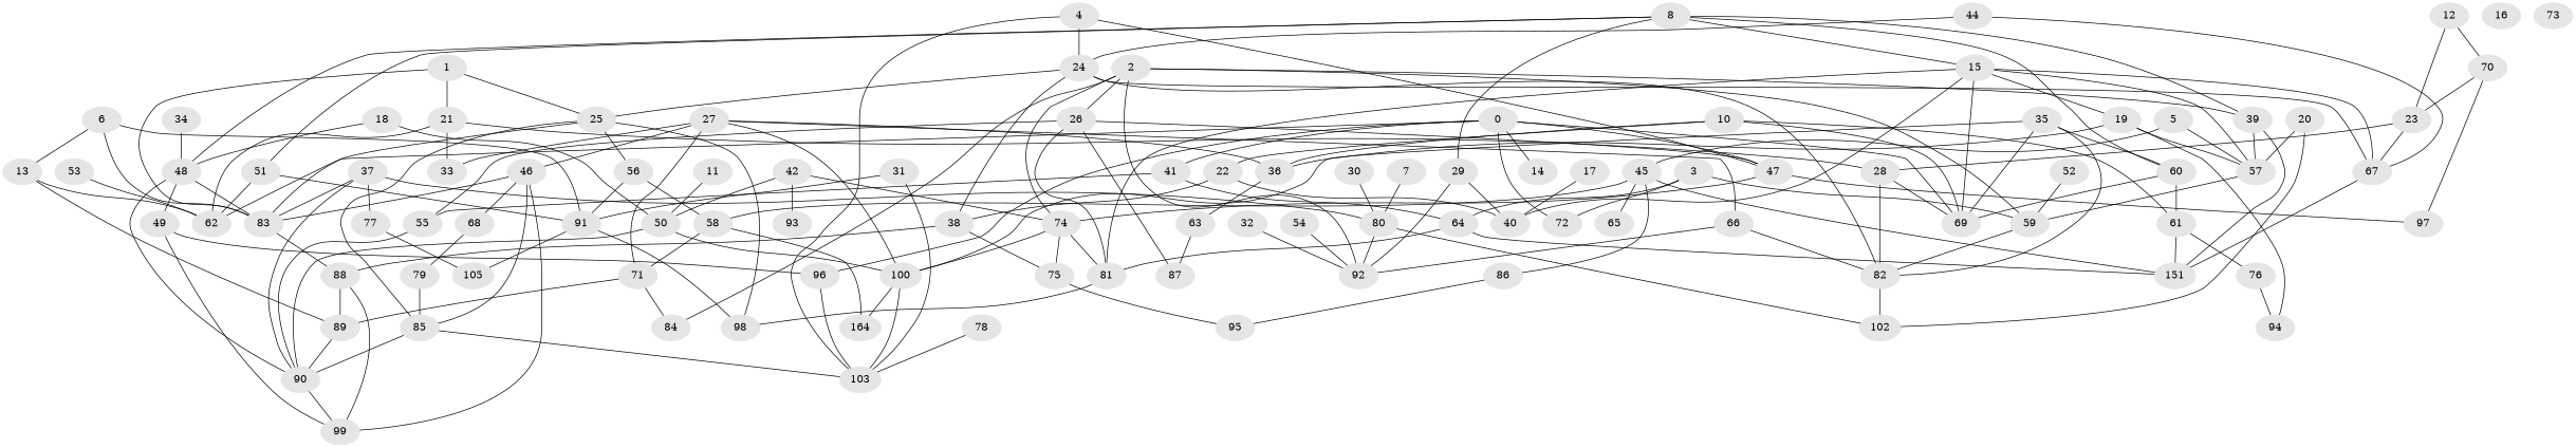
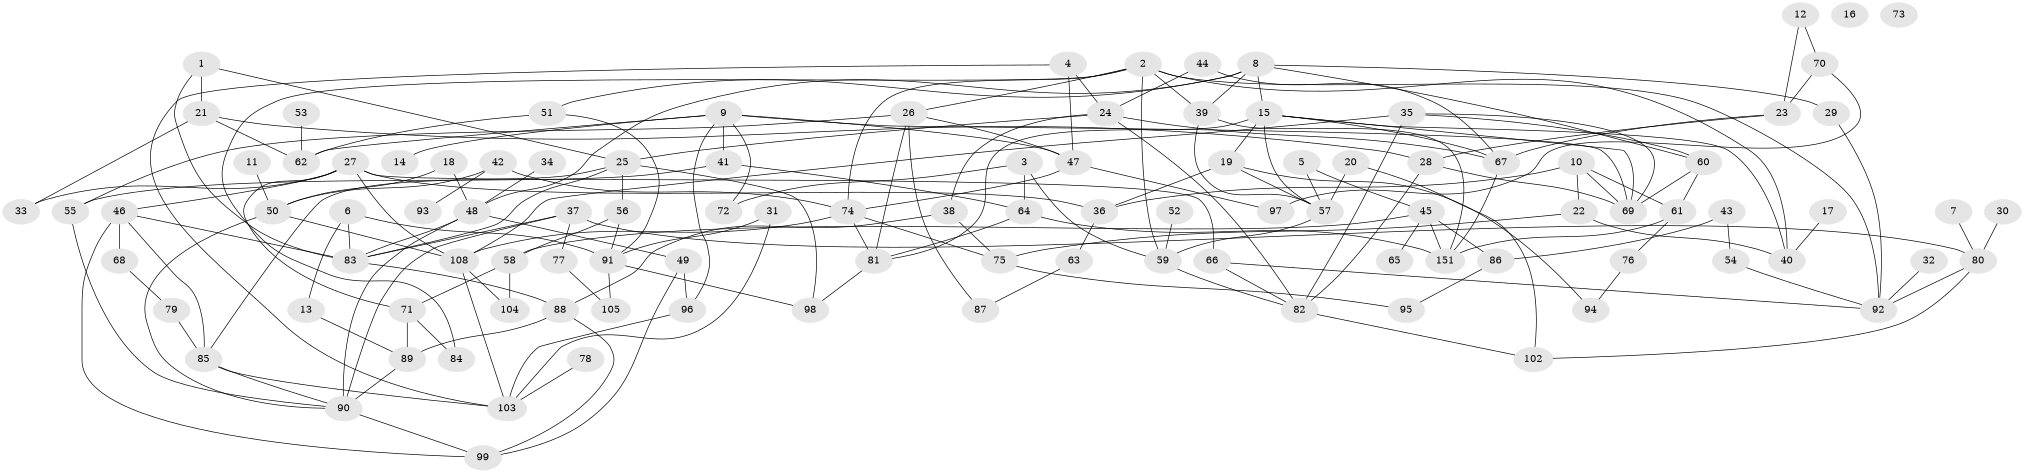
  graph {
    node [color=gray90 style=filled]
    1
    21
    25
    83
    62
    28
    33
    56
    85
    98
    88
    2
    26
    39
    40
    59
    74
    84
    92
    47
    81
    55
    87
    57
    n25 [label=151]
    50
-   100
+   100 [label=108]
    90
    82
    75
    3
    64
    72
    23
    67
    4
    24
    103
    38
    97
    5
    45
    86
    58
    65
    6
    13
    91
    89
    105
    7
    80
    102
    8
    15
    29
    48
    51
    60
    69
    19
    49
    61
-   9 [label=0]
+   9
    14
    41
    96
    10
    22
    36
    63
    76
    11
    12
    70
    94
    16
    17
    18
    20
    27
    46
    66
    71
    68
    99
-   104 [label=164]
+   104
    31
    30
    32
    34
    35
    37
    77
    95
    42
    93
+   43
    54
    44
    79
    52
    53
    73
    78
    1 -- 21
    1 -- 25
    1 -- 83
    21 -- 62
    21 -- 28
    21 -- 33
    25 -- 83
    25 -- 56
    25 -- 85
    25 -- 98
    83 -- 88
    28 -- 82
    28 -- 69
    56 -- 58
    56 -- 91
    85 -- 90
    85 -- 103
    88 -- 89
    88 -- 99
    2 -- 26
    2 -- 39
-   29 -- 40
+   2 -- 40
    2 -- 59
    2 -- 74
    2 -- 84
    2 -- 92
    26 -- 47
    26 -- 81
    26 -- 55
    26 -- 87
    39 -- 57
    39 -- n25
    59 -- 82
    74 -- 81
    74 -- 100
    74 -- 75
    47 -- 74
    47 -- 97
    81 -- 98
    55 -- 90
    57 -- 59
    50 -- 100
    50 -- 90
    100 -- 103
    100 -- 104
    90 -- 99
    82 -- 102
    75 -- 95
    3 -- 59
    3 -- 64
    3 -- 72
    64 -- 81
    64 -- n25
    23 -- 28
    23 -- 67
    67 -- n25
    4 -- 47
    4 -- 24
    4 -- 103
    24 -- 25
    24 -- 82
    24 -- 67
    24 -- 38
    38 -- 88
    38 -- 75
    5 -- 57
    5 -- 45
    45 -- n25
    45 -- 86
    45 -- 58
    45 -- 65
    86 -- 95
    58 -- 71
    58 -- 104
    6 -- 83
    6 -- 13
    6 -- 91
-   13 -- 62
    13 -- 89
    91 -- 98
    91 -- 105
    89 -- 90
    7 -- 80
    80 -- 92
    80 -- 102
    8 -- 39
    8 -- 15
    8 -- 29
    8 -- 48
    8 -- 51
    8 -- 60
    15 -- 40
    15 -- 81
    15 -- 57
    15 -- 67
    15 -- 69
    15 -- 19
    29 -- 92
    48 -- 83
    48 -- 90
    48 -- 49
    51 -- 62
    51 -- 91
    60 -- 69
    60 -- 61
    19 -- 57
    19 -- 36
    19 -- 94
    49 -- 96
    49 -- 99
    61 -- n25
    61 -- 76
    9 -- 62
    9 -- 47
    9 -- 72
    9 -- 69
    9 -- 14
    9 -- 41
    9 -- 96
    41 -- 55
    41 -- 64
    96 -- 103
    10 -- 69
    10 -- 61
    10 -- 22
    10 -- 36
    22 -- 40
-   22 -- 38
+   22 -- 75
    36 -- 63
    63 -- 87
    76 -- 94
    11 -- 50
    12 -- 23
    12 -- 70
    70 -- 23
    70 -- 97
    17 -- 40
    18 -- 50
    18 -- 48
    20 -- 57
    20 -- 102
    27 -- 33
    27 -- 100
    27 -- 36
    27 -- 46
    27 -- 66
    27 -- 71
    46 -- 83
    46 -- 85
    46 -- 68
    46 -- 99
    66 -- 92
    66 -- 82
    71 -- 84
    71 -- 89
    68 -- 79
    31 -- 103
    31 -- 91
    30 -- 80
    32 -- 92
    34 -- 48
    35 -- 100
    35 -- 82
    35 -- 60
    35 -- 69
    37 -- 83
    37 -- 90
    37 -- 80
    37 -- 77
    77 -- 105
    42 -- 74
    42 -- 50
    42 -- 93
+   43 -- 86
+   43 -- 54
    54 -- 92
    44 -- 67
    44 -- 24
    79 -- 85
    52 -- 59
    53 -- 62
    78 -- 103
  }
